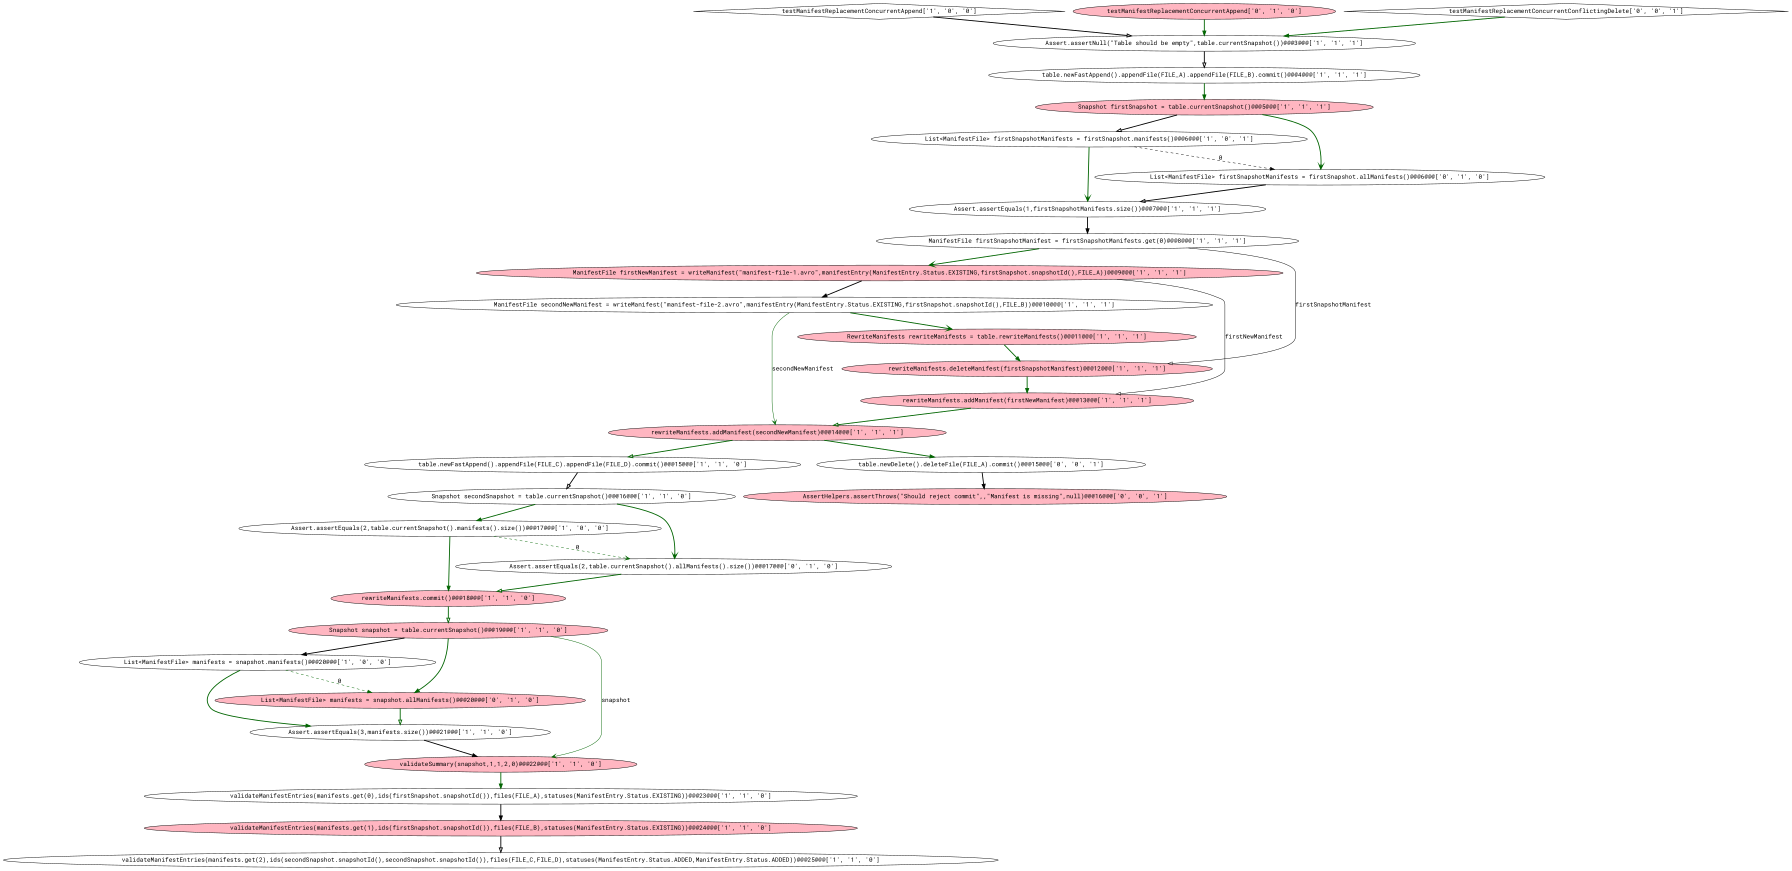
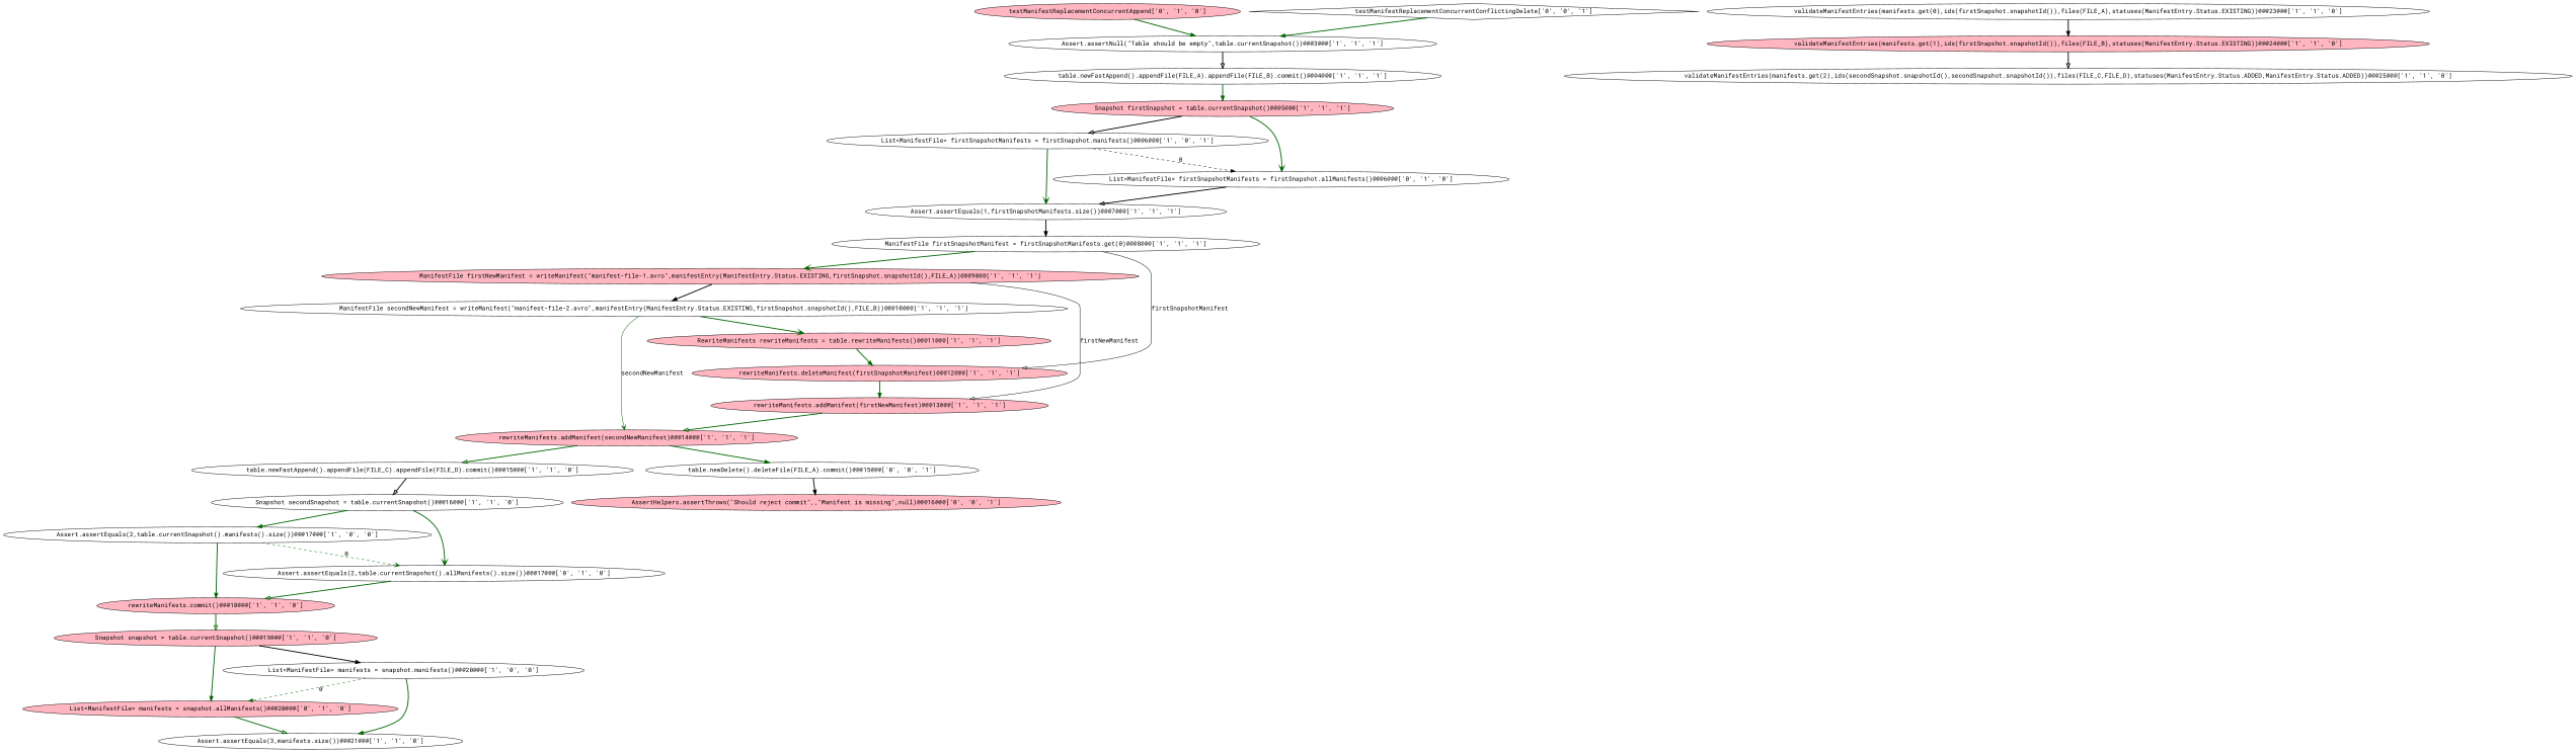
  digraph {
    fontname="Roboto Mono"
    node [fillcolor=white fontname="Roboto Mono" shape=ellipse style=filled]
    edge [arrowhead=normal color=darkgreen fontname="Roboto Mono" style=bold]
    n1 [label="Assert.assertEquals(3,manifests.size())@@@21@@@['1', '1', '0']"]
-   n2 [fillcolor=lightpink label="validateSummary(snapshot,1,1,2,0)@@@22@@@['1', '1', '0']"]
    n3 [label="validateManifestEntries(manifests.get(0),ids(firstSnapshot.snapshotId()),files(FILE_A),statuses(ManifestEntry.Status.EXISTING))@@@23@@@['1', '1', '0']"]
    n4 [label="ManifestFile secondNewManifest = writeManifest(\"manifest-file-2.avro\",manifestEntry(ManifestEntry.Status.EXISTING,firstSnapshot.snapshotId(),FILE_B))@@@10@@@['1', '1', '1']"]
    n5 [fillcolor=lightpink label="RewriteManifests rewriteManifests = table.rewriteManifests()@@@11@@@['1', '1', '1']"]
    n6 [fillcolor=lightpink label="rewriteManifests.addManifest(secondNewManifest)@@@14@@@['1', '1', '1']"]
    n7 [fillcolor=lightpink label="rewriteManifests.deleteManifest(firstSnapshotManifest)@@@12@@@['1', '1', '1']"]
    n8 [label="table.newDelete().deleteFile(FILE_A).commit()@@@15@@@['0', '0', '1']"]
    n9 [label="table.newFastAppend().appendFile(FILE_C).appendFile(FILE_D).commit()@@@15@@@['1', '1', '0']"]
    n10 [label="List<ManifestFile> firstSnapshotManifests = firstSnapshot.manifests()@@@6@@@['1', '0', '1']"]
    n11 [label="Assert.assertEquals(1,firstSnapshotManifests.size())@@@7@@@['1', '1', '1']"]
    n12 [label="List<ManifestFile> firstSnapshotManifests = firstSnapshot.allManifests()@@@6@@@['0', '1', '0']"]
    n13 [label="ManifestFile firstSnapshotManifest = firstSnapshotManifests.get(0)@@@8@@@['1', '1', '1']"]
    n14 [label="validateManifestEntries(manifests.get(2),ids(secondSnapshot.snapshotId(),secondSnapshot.snapshotId()),files(FILE_C,FILE_D),statuses(ManifestEntry.Status.ADDED,ManifestEntry.Status.ADDED))@@@25@@@['1', '1', '0']"]
    n15 [label="Assert.assertEquals(2,table.currentSnapshot().manifests().size())@@@17@@@['1', '0', '0']"]
    n16 [label="Assert.assertEquals(2,table.currentSnapshot().allManifests().size())@@@17@@@['0', '1', '0']"]
    n17 [fillcolor=lightpink label="rewriteManifests.commit()@@@18@@@['1', '1', '0']"]
    n18 [fillcolor=lightpink label="Snapshot snapshot = table.currentSnapshot()@@@19@@@['1', '1', '0']"]
    n19 [label="Assert.assertNull(\"Table should be empty\",table.currentSnapshot())@@@3@@@['1', '1', '1']"]
    n20 [label="table.newFastAppend().appendFile(FILE_A).appendFile(FILE_B).commit()@@@4@@@['1', '1', '1']"]
    n21 [fillcolor=lightpink label="Snapshot firstSnapshot = table.currentSnapshot()@@@5@@@['1', '1', '1']"]
    n22 [fillcolor=lightpink label="List<ManifestFile> manifests = snapshot.allManifests()@@@20@@@['0', '1', '0']"]
    n23 [fillcolor=lightpink label="AssertHelpers.assertThrows(\"Should reject commit\",,\"Manifest is missing\",null)@@@16@@@['0', '0', '1']"]
    n24 [fillcolor=lightpink label="ManifestFile firstNewManifest = writeManifest(\"manifest-file-1.avro\",manifestEntry(ManifestEntry.Status.EXISTING,firstSnapshot.snapshotId(),FILE_A))@@@9@@@['1', '1', '1']"]
    n25 [fillcolor=lightpink label="rewriteManifests.addManifest(firstNewManifest)@@@13@@@['1', '1', '1']"]
    n26 [label="List<ManifestFile> manifests = snapshot.manifests()@@@20@@@['1', '0', '0']"]
-   n27 [label="testManifestReplacementConcurrentAppend['1', '0', '0']" shape=diamond]
    n28 [label="Snapshot secondSnapshot = table.currentSnapshot()@@@16@@@['1', '1', '0']"]
    n29 [fillcolor=lightpink label="testManifestReplacementConcurrentAppend['0', '1', '0']"]
    n30 [label="testManifestReplacementConcurrentConflictingDelete['0', '0', '1']" shape=diamond]
    n31 [fillcolor=lightpink label="validateManifestEntries(manifests.get(1),ids(firstSnapshot.snapshotId()),files(FILE_B),statuses(ManifestEntry.Status.EXISTING))@@@24@@@['1', '1', '0']"]
-   n1 -> n2 [color=black]
-   n2 -> n3
    n3 -> n31 [color=black]
    n4 -> n5 [arrowhead=vee]
    n4 -> n6 [arrowhead=vee label=secondNewManifest style=solid]
    n5 -> n7
    n6 -> n8
    n6 -> n9 [arrowhead=onormal]
    n7 -> n25
    n8 -> n23 [color=black]
    n9 -> n28 [arrowhead=onormal color=black]
    n10 -> n11 [arrowhead=vee]
    n10 -> n12 [color=black label=0 style=dashed]
    n11 -> n13 [color=black]
    n12 -> n11 [arrowhead=onormal color=black]
    n13 -> n7 [arrowhead=onormal color=black label=firstSnapshotManifest style=solid]
    n13 -> n24 [arrowhead=vee]
    n15 -> n16 [arrowhead=vee label=0 style=dashed]
    n15 -> n17
    n16 -> n17 [arrowhead=onormal]
    n17 -> n18 [arrowhead=onormal]
-   n18 -> n2 [arrowhead=vee label=snapshot style=solid]
    n18 -> n22
    n18 -> n26 [color=black]
    n19 -> n20 [arrowhead=onormal color=black]
    n20 -> n21
    n21 -> n10 [arrowhead=onormal color=black]
    n21 -> n12 [arrowhead=vee]
    n22 -> n1 [arrowhead=onormal]
    n24 -> n4 [color=black]
    n24 -> n25 [arrowhead=onormal color=black label=firstNewManifest style=solid]
    n25 -> n6 [arrowhead=onormal]
    n26 -> n1
    n26 -> n22 [label=0 style=dashed]
-   n27 -> n19 [arrowhead=onormal color=black]
    n28 -> n15
    n28 -> n16 [arrowhead=vee]
    n29 -> n19
    n30 -> n19
    n31 -> n14 [arrowhead=onormal color=black]
  }
